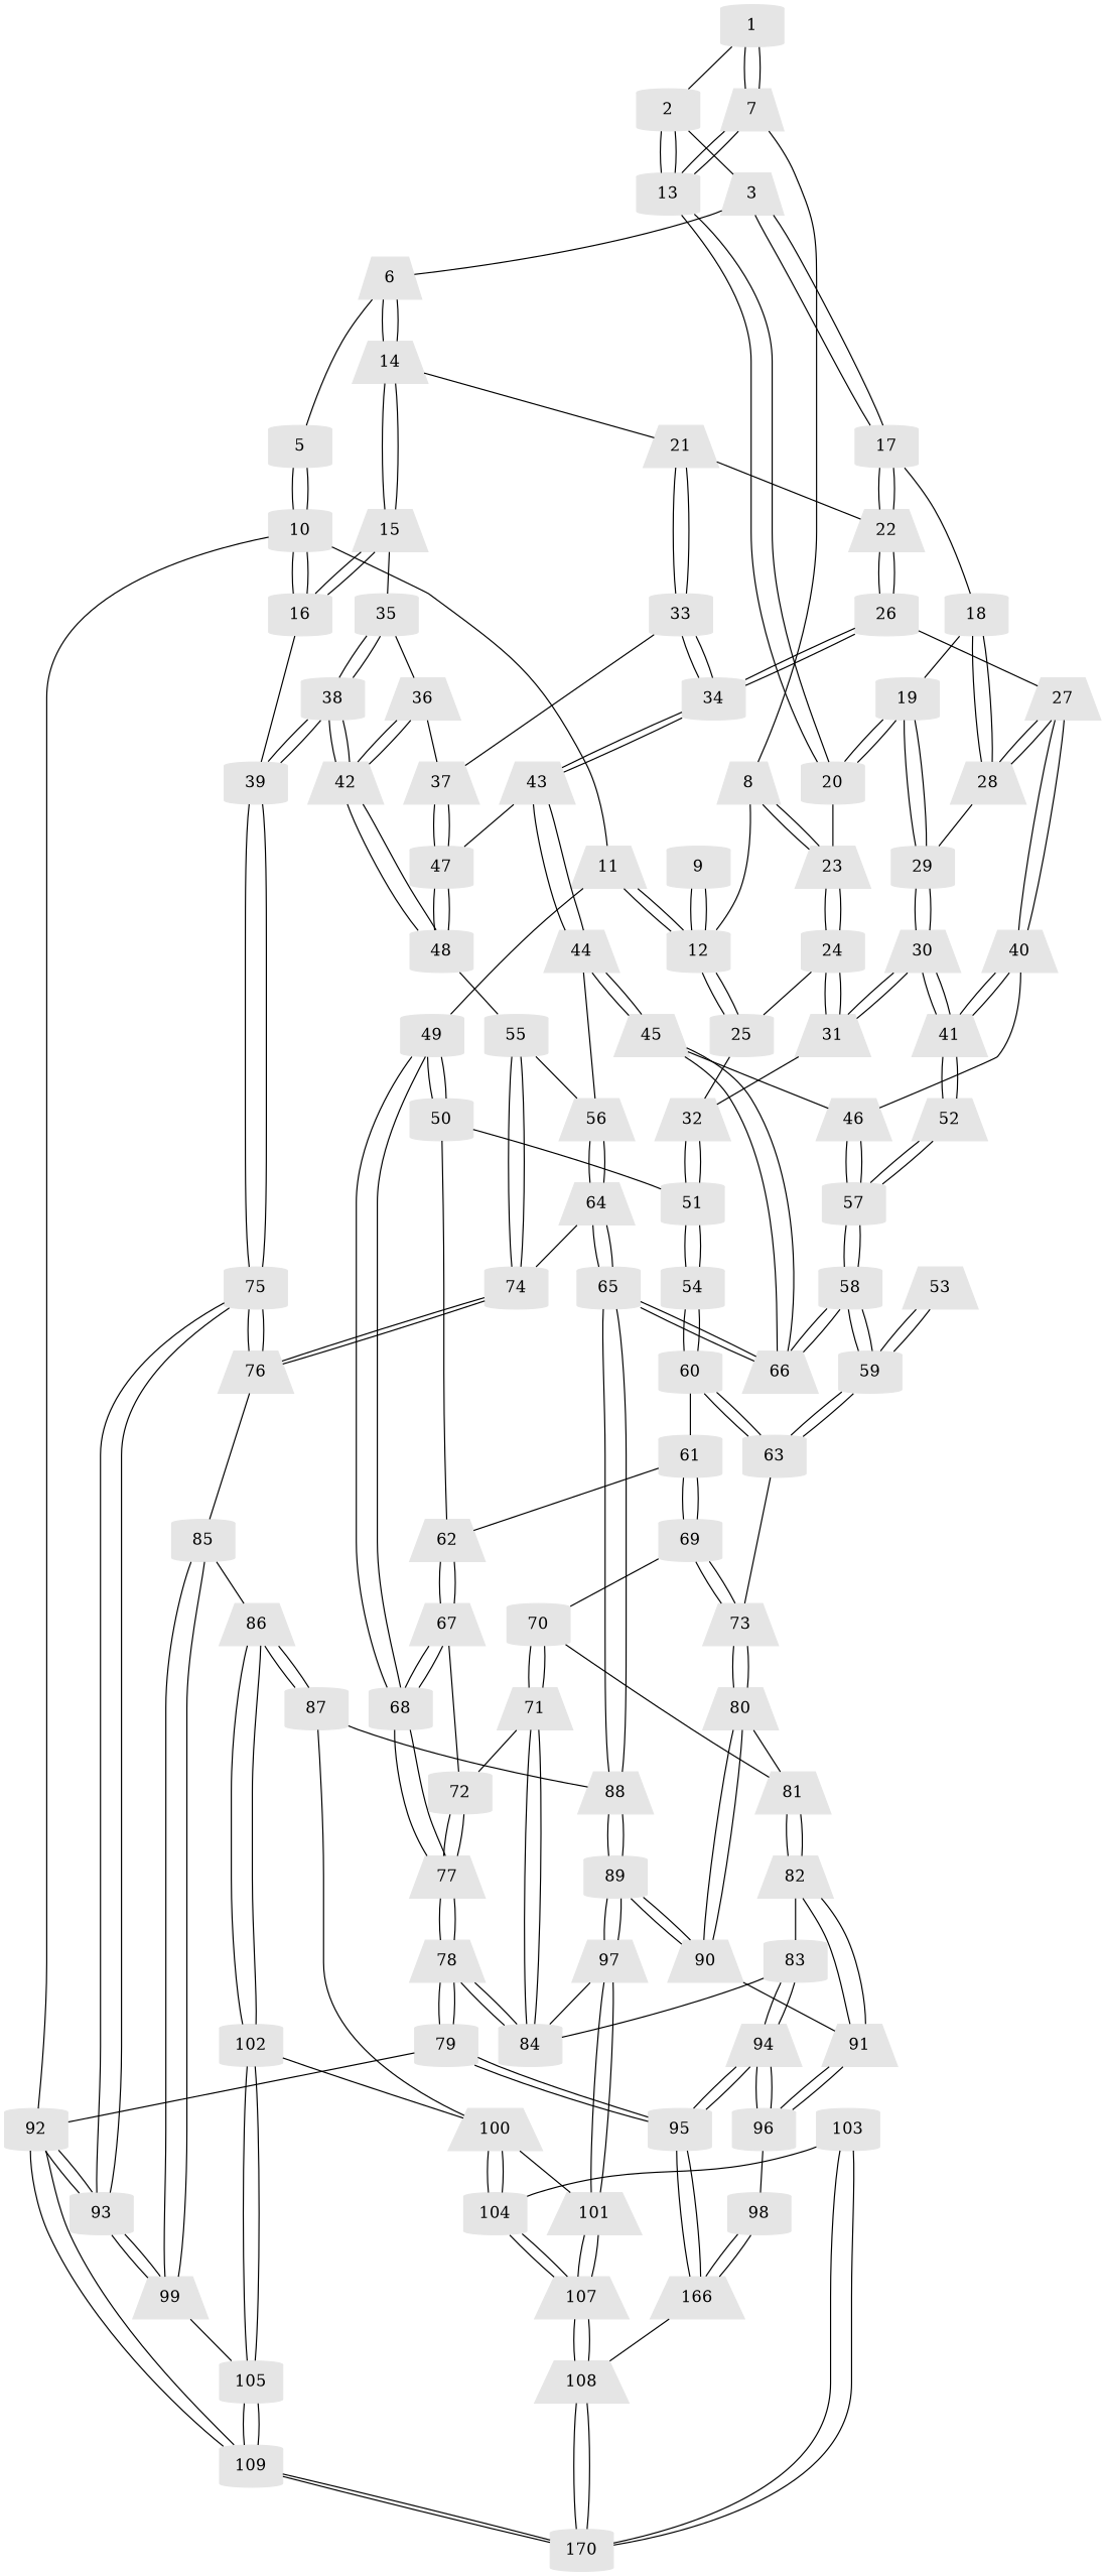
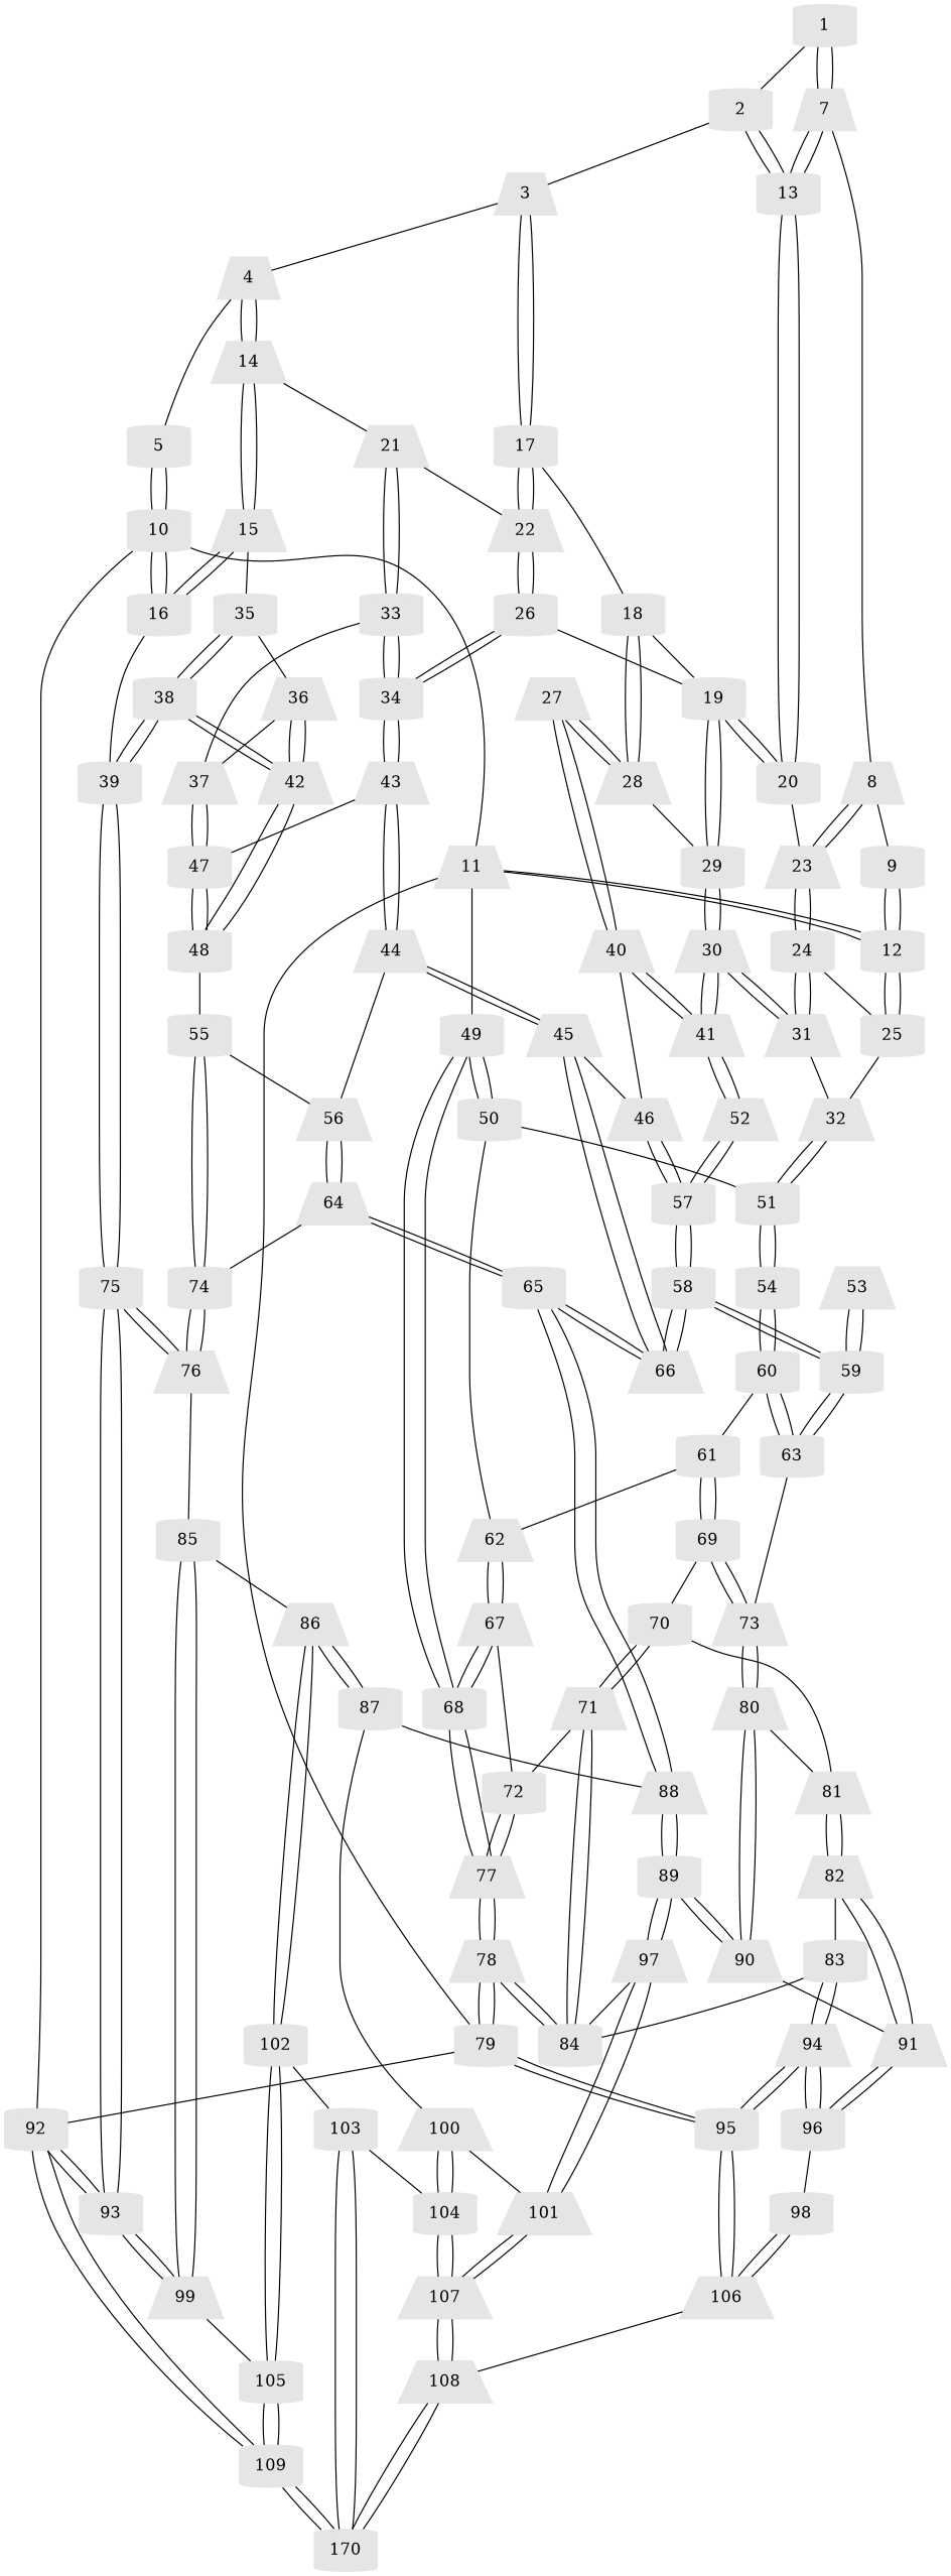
  graph {
    node [color=gray90 shape=cylinder style=filled]
    1
    2
    7 [shape=trapezium]
    3 [shape=trapezium]
    13
    8 [shape=trapezium]
-   4 [shape=trapezium label=6]
+   4 [shape=trapezium]
    17
    20
    5
    14 [shape=trapezium]
    18
    22 [shape=trapezium]
    10
    15 [shape=trapezium]
    21 [shape=trapezium]
    11 [shape=trapezium]
    16
    92
    9
    12
    23 [shape=trapezium]
    24
    25
    49
    79
    39
    93
    109
    50
    68
    95
    32 [shape=trapezium]
    35
    33
    36 [shape=trapezium]
    38
    75
    19
    28 [shape=trapezium]
    26
    29
    30 [shape=trapezium]
    34
    37 [shape=trapezium]
    27 [shape=trapezium]
    31 [shape=trapezium]
    51
    40 [shape=trapezium]
    43 [shape=trapezium]
    41 [shape=trapezium]
    46 [shape=trapezium]
    52 [shape=trapezium]
    54
    47
    44 [shape=trapezium]
    42 [shape=trapezium]
    48
    76 [shape=trapezium]
    57
    55
    45 [shape=trapezium]
    56 [shape=trapezium]
    66 [shape=trapezium]
    64 [shape=trapezium]
    58
    74
    62 [shape=trapezium]
    77 [shape=trapezium]
    67 [shape=trapezium]
    60
    53 [shape=trapezium]
    59
    63
    61
    65
    73 [shape=trapezium]
    69
    70
    72
    80 [shape=trapezium]
    88 [shape=trapezium]
    89
    78 [shape=trapezium]
    71 [shape=trapezium]
    81 [shape=trapezium]
    84
    82 [shape=trapezium]
    90 [shape=trapezium]
    85
    99 [shape=trapezium]
    86 [shape=trapezium]
-   106 [shape=trapezium label=166]
+   106 [shape=trapezium]
    91 [shape=trapezium]
    83
    94 [shape=trapezium]
    96
    87
    102
    105
    100 [shape=trapezium]
    103
    101 [shape=trapezium]
    104
    97 [shape=trapezium]
    98
    n107 [label=170]
    108 [shape=trapezium]
    107 [shape=trapezium]
    1 -- 2
    1 -- 7
    1 -- 7
    2 -- 3
    2 -- 13
    2 -- 13
    7 -- 13
    7 -- 13
    7 -- 8
    3 -- 4
    3 -- 17
    3 -- 17
    13 -- 20
    13 -- 20
-   8 -- 12
+   8 -- 9
    8 -- 23
    8 -- 23
    4 -- 5
    4 -- 14
    4 -- 14
    17 -- 18
    17 -- 22
    17 -- 22
    20 -- 23
    5 -- 10
    5 -- 10
    14 -- 15
    14 -- 15
    14 -- 21
    18 -- 19
    18 -- 28
    18 -- 28
    22 -- 26
    22 -- 26
    10 -- 11
    10 -- 16
    10 -- 16
    10 -- 92
    15 -- 16
    15 -- 16
    15 -- 35
    21 -- 22
    21 -- 33
    21 -- 33
    11 -- 12
    11 -- 12
    11 -- 49
+   11 -- 79
    16 -- 39
    92 -- 93
    92 -- 93
    92 -- 109
    92 -- 109
    9 -- 12
    9 -- 12
    12 -- 25
    12 -- 25
    23 -- 24
    23 -- 24
    24 -- 25
    24 -- 31
    24 -- 31
    25 -- 32
    49 -- 50
    49 -- 50
    49 -- 68
    49 -- 68
    79 -- 92
    79 -- 95
    79 -- 95
    39 -- 75
    39 -- 75
    93 -- 99
    93 -- 99
    109 -- n107
    109 -- n107
    50 -- 51
    50 -- 62
    68 -- 77
    68 -- 77
    95 -- 106
    95 -- 106
    32 -- 51
    32 -- 51
    35 -- 36
    35 -- 38
    35 -- 38
    33 -- 34
    33 -- 34
    33 -- 37
    36 -- 37
    36 -- 42
    36 -- 42
    38 -- 39
    38 -- 39
    38 -- 42
    38 -- 42
    75 -- 93
    75 -- 93
    75 -- 76
    75 -- 76
    19 -- 20
    19 -- 20
    19 -- 29
    19 -- 29
    28 -- 29
    26 -- 34
    26 -- 34
-   26 -- 27
+   26 -- 19
    29 -- 30
    29 -- 30
    30 -- 31
    30 -- 31
    30 -- 41
    30 -- 41
    34 -- 43
    34 -- 43
    37 -- 47
    37 -- 47
    27 -- 28
    27 -- 28
    27 -- 40
    27 -- 40
    31 -- 32
    51 -- 54
    51 -- 54
    40 -- 41
    40 -- 41
    40 -- 46
    43 -- 47
    43 -- 44
    43 -- 44
    41 -- 52
    41 -- 52
    46 -- 57
    46 -- 57
    52 -- 57
    52 -- 57
    54 -- 60
    54 -- 60
    47 -- 48
    47 -- 48
    44 -- 45
    44 -- 45
    44 -- 56
    42 -- 48
    42 -- 48
    48 -- 55
    76 -- 85
    57 -- 58
    57 -- 58
    55 -- 56
    55 -- 74
    55 -- 74
    45 -- 46
    45 -- 66
    45 -- 66
    56 -- 64
    56 -- 64
    64 -- 74
    64 -- 65
    64 -- 65
    58 -- 66
    58 -- 66
    58 -- 59
    58 -- 59
    74 -- 76
    74 -- 76
    62 -- 67
    62 -- 67
    77 -- 78
    77 -- 78
    67 -- 68
    67 -- 68
    67 -- 72
    60 -- 63
    60 -- 63
    60 -- 61
    53 -- 59
    53 -- 59
    59 -- 63
    59 -- 63
    63 -- 73
    61 -- 62
    61 -- 69
    61 -- 69
    65 -- 66
    65 -- 66
    65 -- 88
    65 -- 88
    73 -- 80
    73 -- 80
    69 -- 73
    69 -- 73
    69 -- 70
    70 -- 71
    70 -- 71
    70 -- 81
    72 -- 77
    72 -- 77
    80 -- 81
    80 -- 90
    80 -- 90
    88 -- 89
    88 -- 89
    89 -- 90
    89 -- 90
    89 -- 97
    89 -- 97
    78 -- 79
    78 -- 79
    78 -- 84
    78 -- 84
    71 -- 72
    71 -- 84
    71 -- 84
    81 -- 82
    81 -- 82
    82 -- 91
    82 -- 91
    82 -- 83
    90 -- 91
    85 -- 99
    85 -- 99
    85 -- 86
    99 -- 105
    86 -- 87
    86 -- 87
    86 -- 102
    86 -- 102
    106 -- 108
    91 -- 96
    91 -- 96
    83 -- 84
    83 -- 94
    83 -- 94
    94 -- 95
    94 -- 95
    94 -- 96
    94 -- 96
    96 -- 98
    87 -- 88
    87 -- 100
    102 -- 105
    102 -- 105
-   102 -- 100
+   102 -- 103
    105 -- 109
    105 -- 109
    100 -- 101
    100 -- 104
    100 -- 104
    103 -- 104
    103 -- n107
    103 -- n107
    101 -- 107
    101 -- 107
    104 -- 107
    104 -- 107
    97 -- 84
    97 -- 101
    97 -- 101
    98 -- 106
    98 -- 106
    108 -- n107
    108 -- n107
    107 -- 108
    107 -- 108
  }
